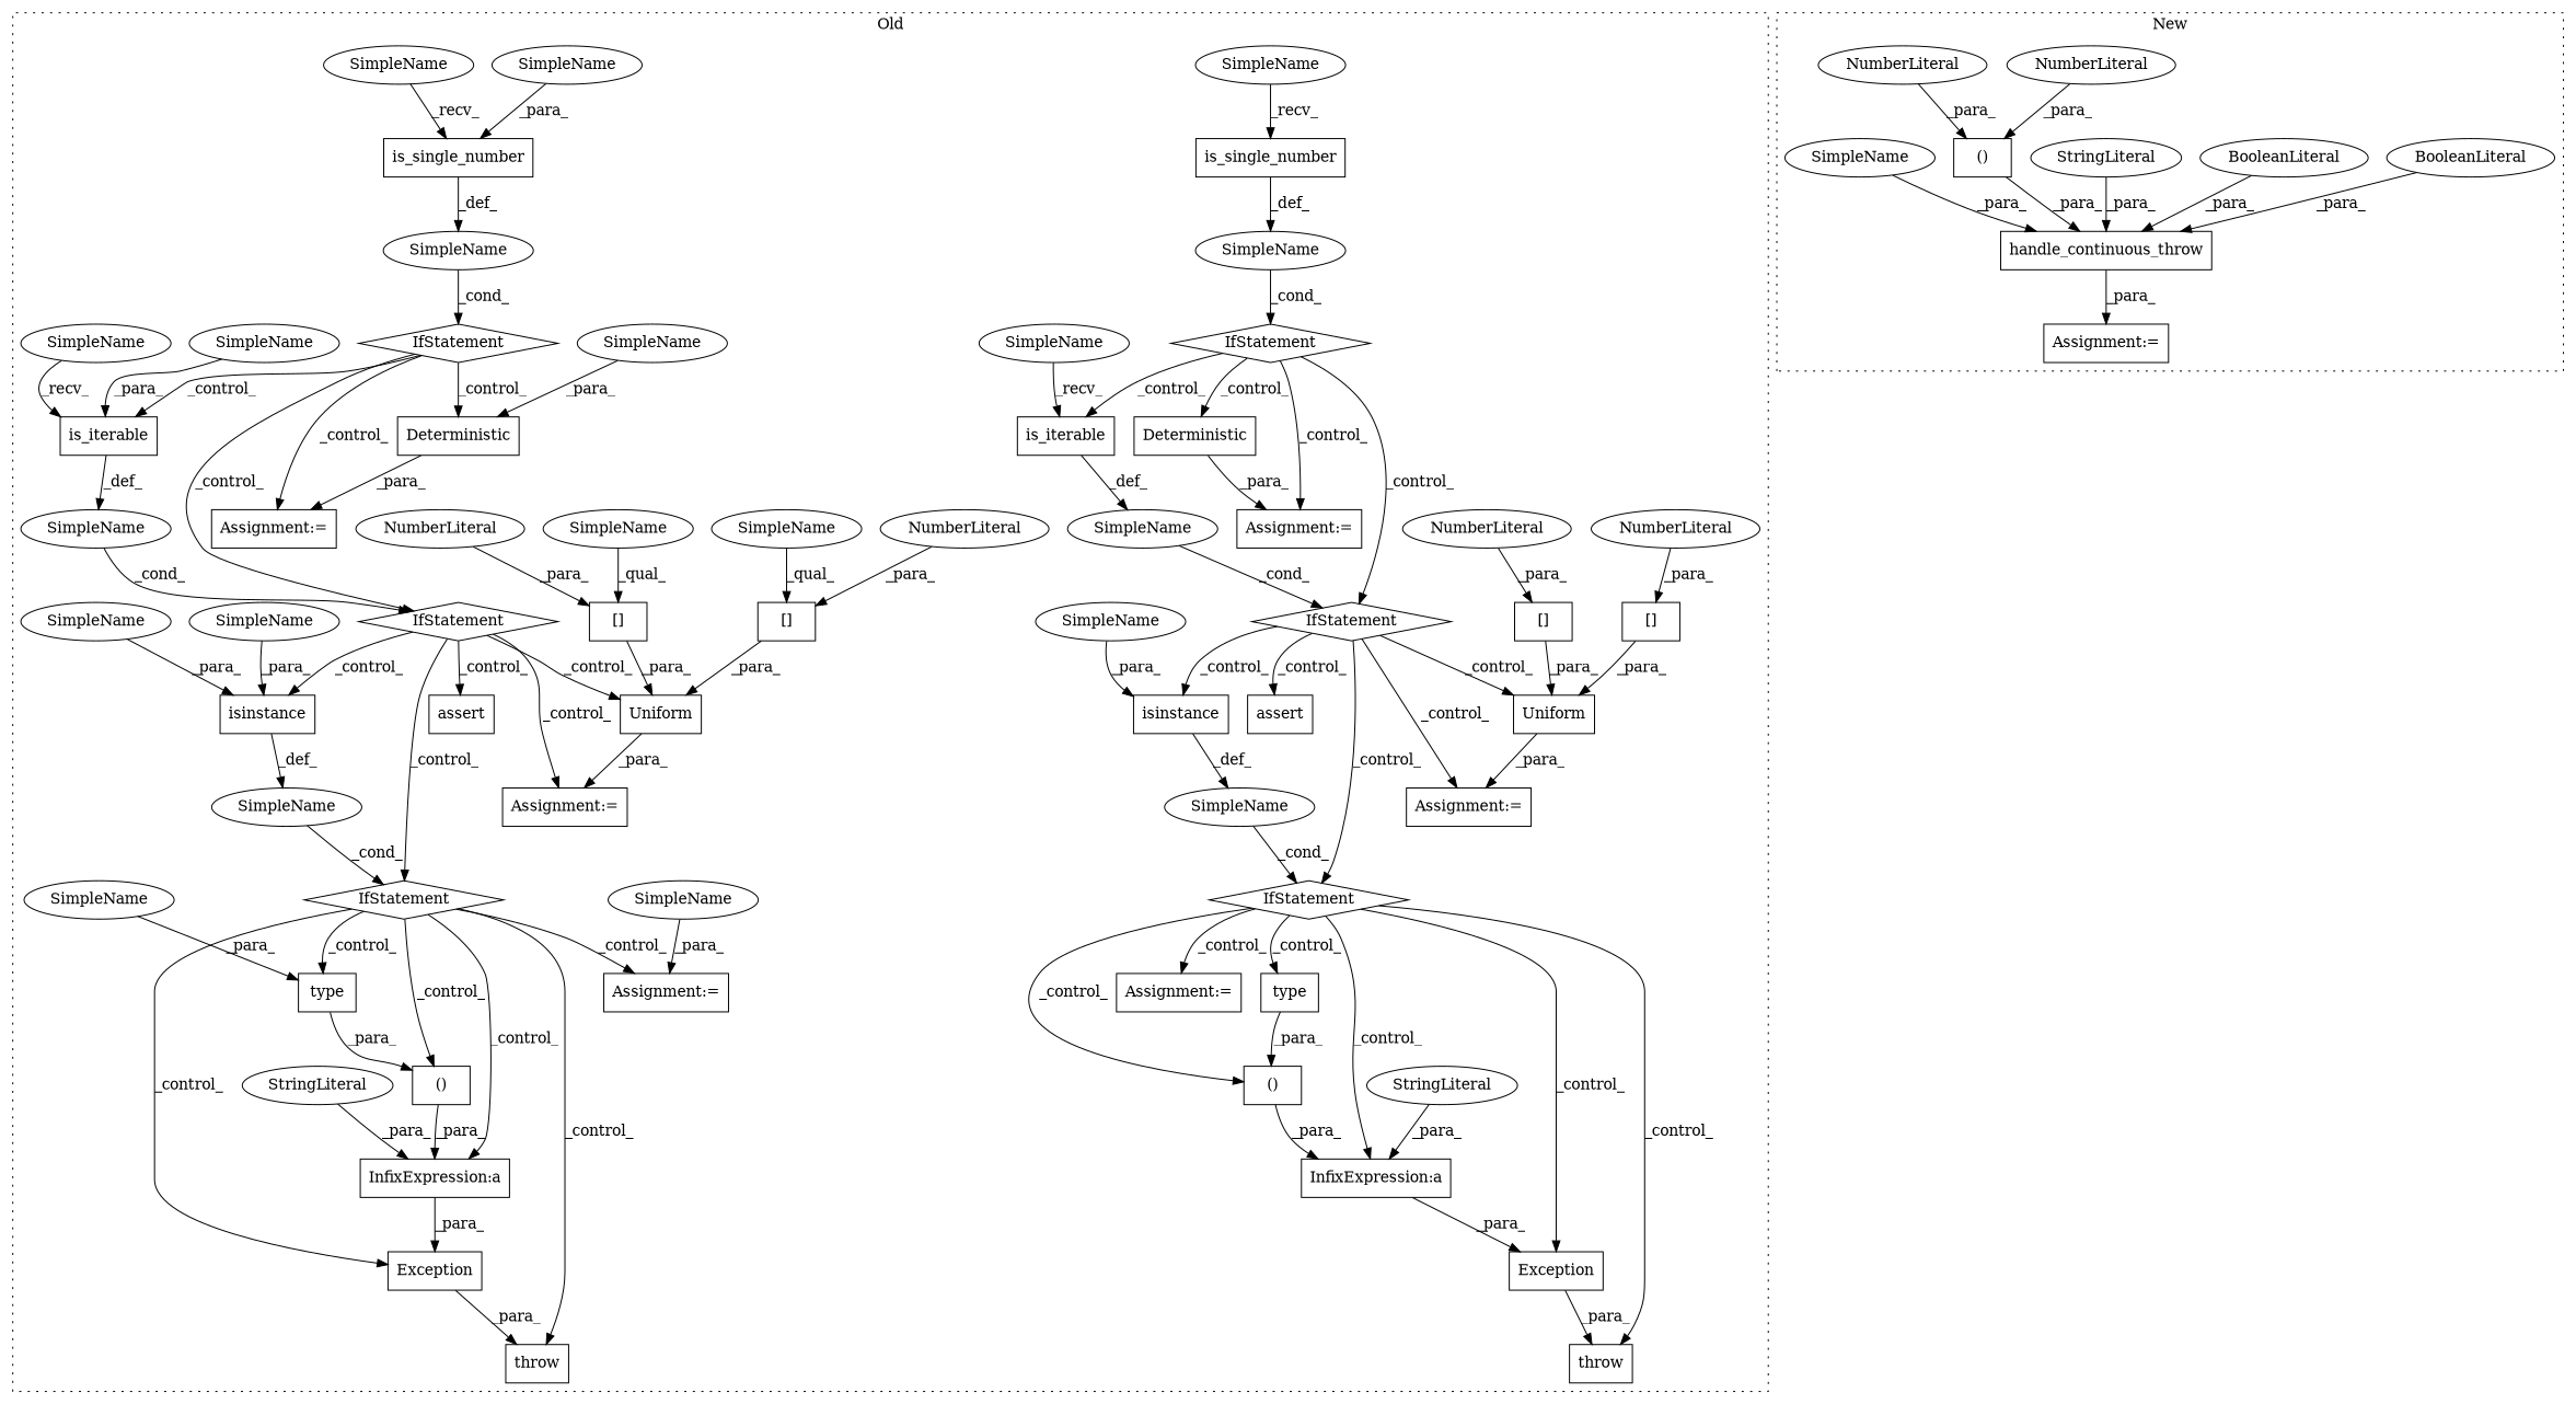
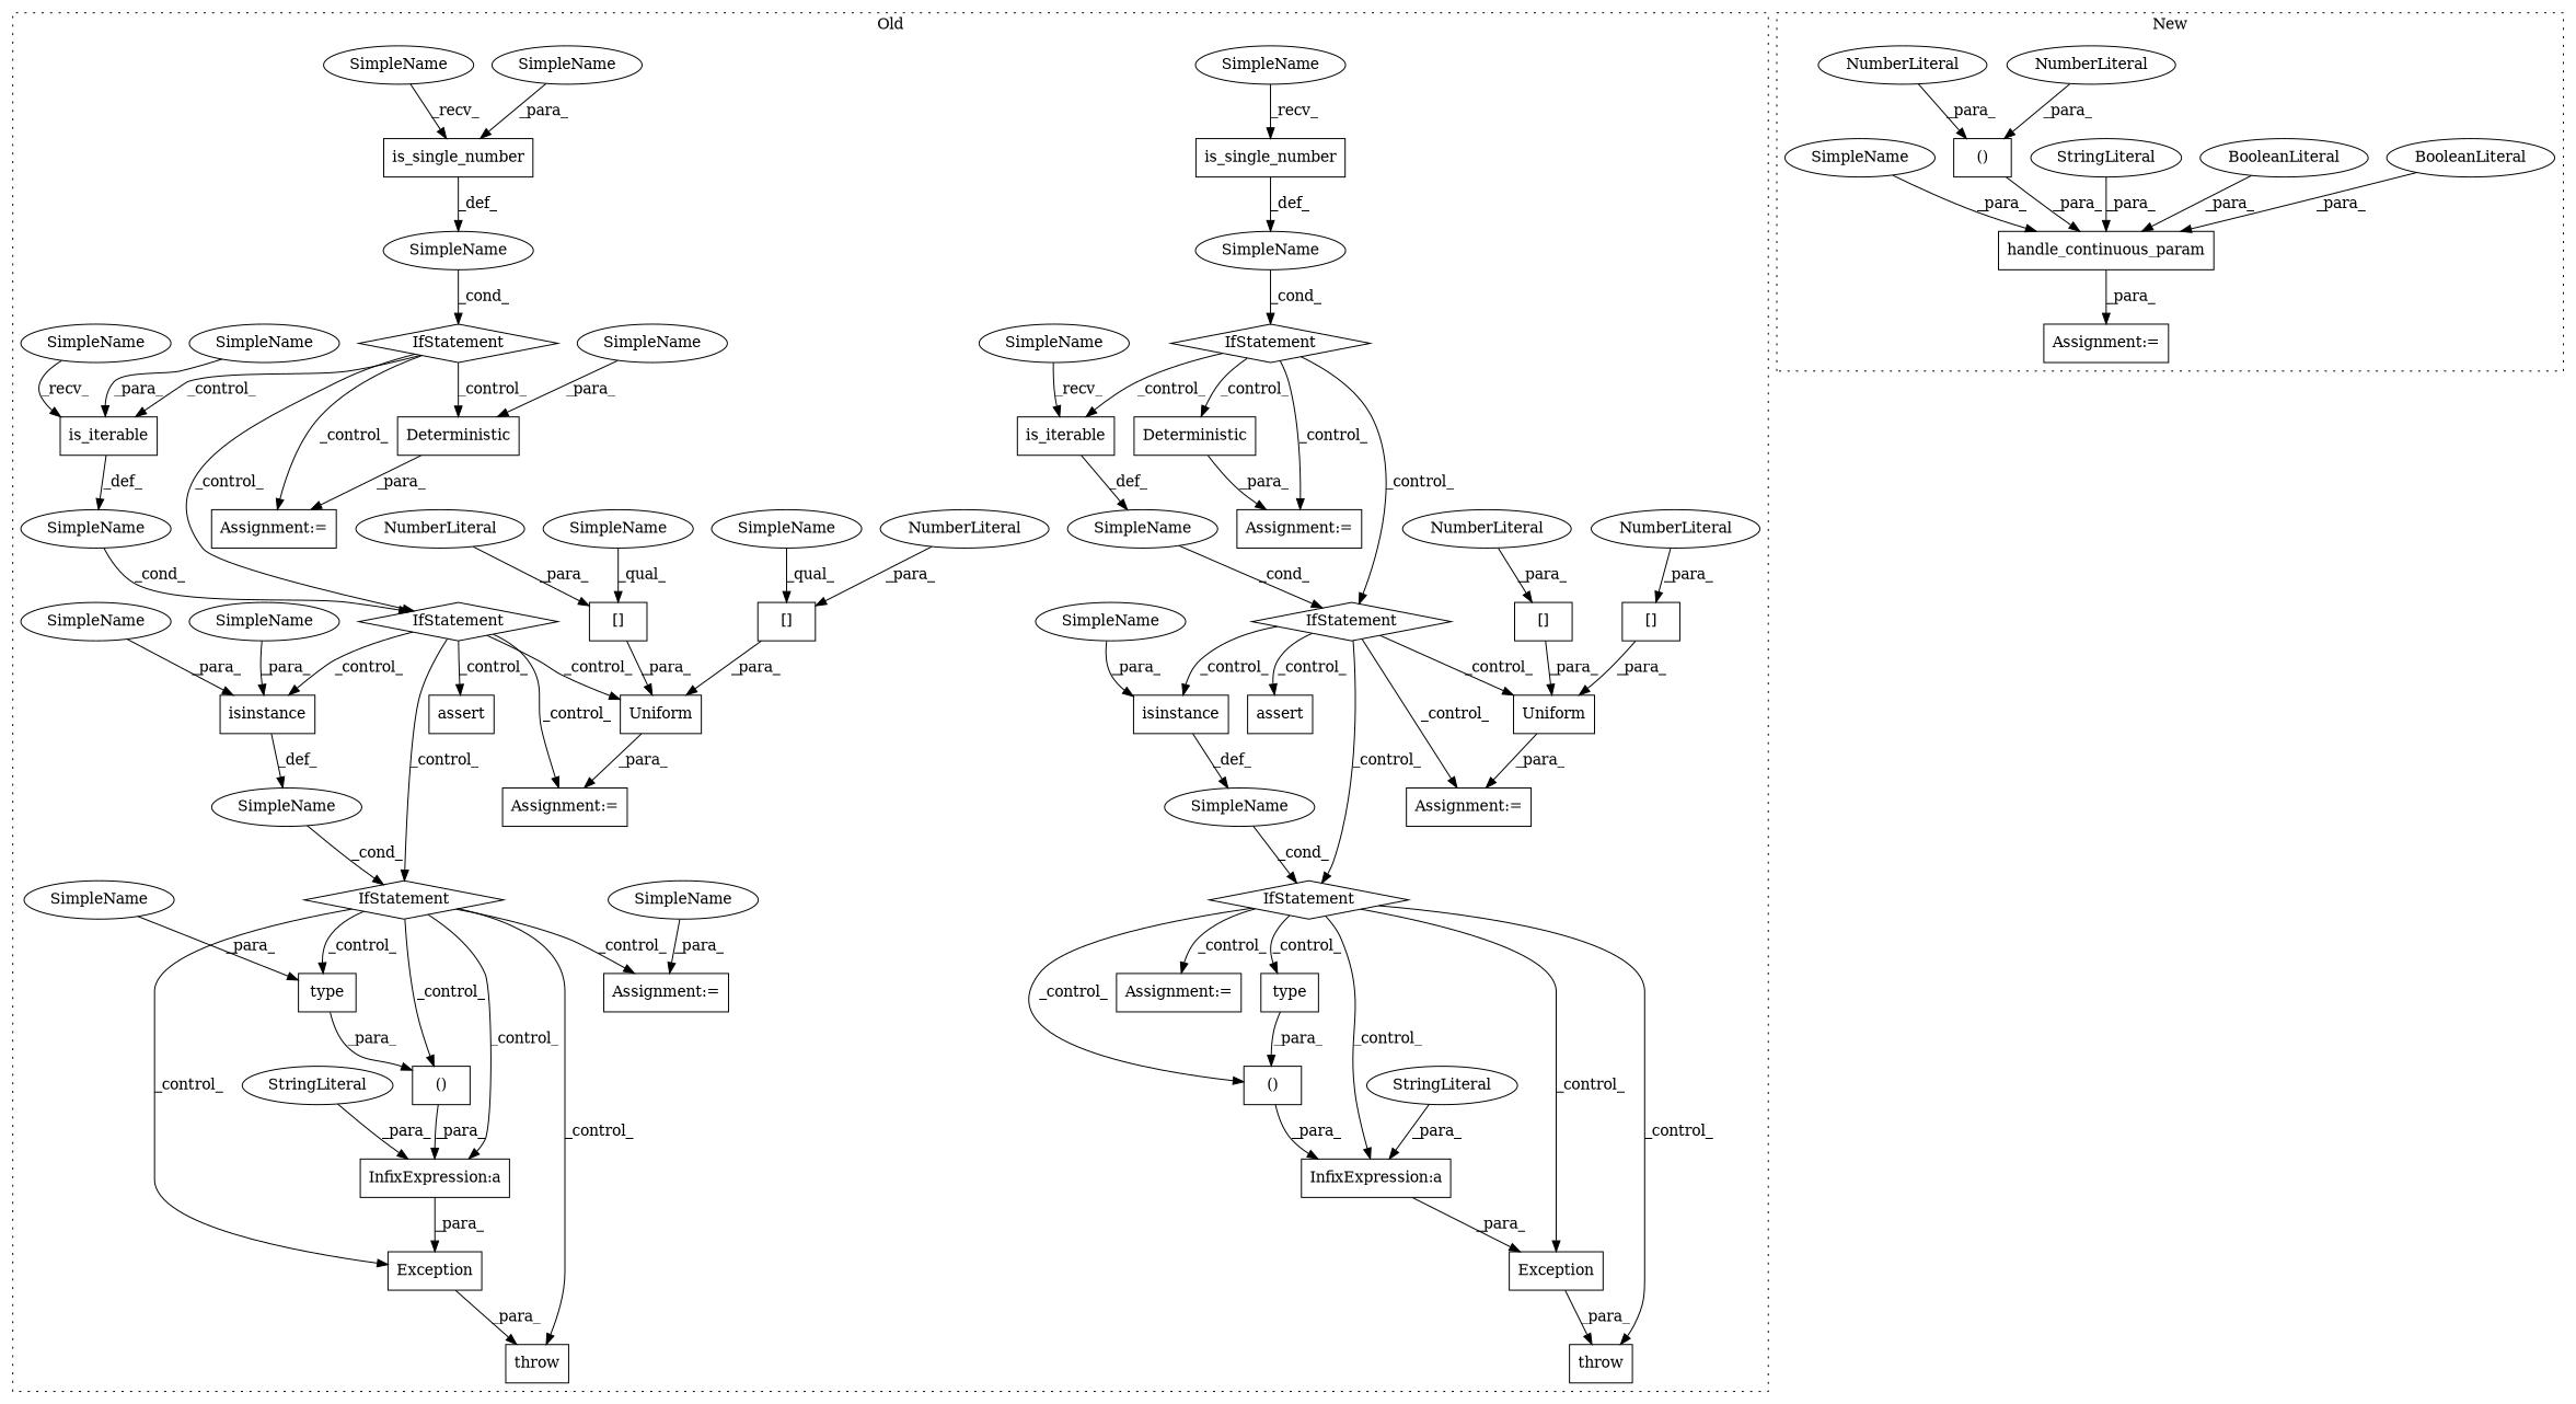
  digraph {
    node [a=42 l=1 shape=box]
    n1 [a=32 l="10,2" label=Exception s="4731,4866"]
    n2 [a=106 l=35 label="()" s=4831]
    n3 [a=27 l=10 label="InfixExpression:a" s=4821]
    n4 [label=SimpleName shape=ellipse l=""]
    n5 [label=SimpleName shape=ellipse l=""]
    n6 [a=32 l="8,1" label=Uniform s="4591,4616"]
    n7 [a=2 l="6,1" label="[]" s="4608,4615"]
    n8 [a=32 l="5,1" label=type s="4855,4865"]
    n9 [a=34 label=NumberLiteral s=4614 shape=ellipse]
    n10 [a=2 l="6,1" label="[]" s="4599,4606"]
    n11 [a=34 label=NumberLiteral s=4605 shape=ellipse]
    n12 [label=SimpleName shape=ellipse l=""]
    n13 [a=32 l="14,1" label=Deterministic s="4362,4381"]
    n14 [a=32 l="11,1" label=isinstance s="4639,4675"]
    n15 [a=45 l=80 label=StringLiteral s=4741 shape=ellipse]
    n16 [a=32 l="17,1" label=is_single_number s="4317,4339"]
    n17 [a=53 l=6 label=throw s=4725]
    n18 [a=32 l="10,2" label=assert s="4446,4569"]
    n19 [a=25 l="4,2" label=IfStatement s="4400,4429" shape=diamond]
    n20 [a=7 label="Assignment:=" s=4361]
    n21 [a=25 l="4,2" label=IfStatement s="4306,4340" shape=diamond]
    n22 [a=7 label="Assignment:=" s=4697]
    n23 [a=25 l="4,2" label=IfStatement s="4635,4676" shape=diamond]
    n24 [a=32 l="12,1" label=is_iterable s="4411,4428"]
    n25 [a=32 l="17,1" label=is_single_number s="4891,4917"]
    n26 [a=32 l="10,2" label=assert s="5036,5167"]
    n27 [a=25 l="4,2" label=IfStatement s="4880,4918" shape=diamond]
    n28 [label=SimpleName shape=ellipse l=""]
    n29 [a=32 l="10,2" label=Exception s="5353,5492"]
    n30 [a=53 l=6 label=throw s=5347]
    n31 [a=106 l=39 label="()" s=5453]
    n32 [a=27 l=10 label="InfixExpression:a" s=5443]
    n33 [a=32 l="8,1" label=Uniform s="5193,5226"]
    n34 [a=2 l="10,1" label="[]" s="5201,5212"]
    n35 [a=34 label=NumberLiteral s=5211 shape=ellipse]
    n36 [a=2 l="10,1" label="[]" s="5214,5225"]
    n37 [a=34 label=NumberLiteral s=5224 shape=ellipse]
    n38 [label=SimpleName shape=ellipse l=""]
    n39 [label=SimpleName shape=ellipse l=""]
    n40 [a=25 l="4,2" label=IfStatement s="4986,5019" shape=diamond]
    n41 [a=32 l="14,1" label=Deterministic s="4944,4967"]
    n42 [a=25 l="4,2" label=IfStatement s="5245,5290" shape=diamond]
    n43 [a=32 l="12,1" label=is_iterable s="4997,5018"]
    n44 [a=32 l="5,1" label=type s="5477,5491"]
    n45 [a=32 l="11,1" label=isinstance s="5249,5289"]
    n46 [a=7 label="Assignment:=" s=5192]
    n47 [a=7 label="Assignment:=" s=4943]
    n48 [a=7 label="Assignment:=" s=5315]
    n49 [a=7 label="Assignment:=" s=4590]
    n50 [a=45 l=80 label=StringLiteral s=5363 shape=ellipse]
    n51 [l=6 label=SimpleName s=4884 shape=ellipse]
    n52 [l=6 label=SimpleName s=4404 shape=ellipse]
    n53 [l=6 label=SimpleName s=4990 shape=ellipse]
    n54 [l=6 label=SimpleName s=4310 shape=ellipse]
    n55 [l=19 label=SimpleName s=5270 shape=ellipse]
    n56 [l=19 label=SimpleName s=4656 shape=ellipse]
    n57 [l=5 label=SimpleName s=4599 shape=ellipse]
    n58 [l=5 label=SimpleName s=4650 shape=ellipse]
    n59 [l=5 label=SimpleName s=4376 shape=ellipse]
    n60 [l=5 label=SimpleName s=4698 shape=ellipse]
    n61 [l=5 label=SimpleName s=4860 shape=ellipse]
    n62 [l=5 label=SimpleName s=4334 shape=ellipse]
    n63 [l=5 label=SimpleName s=4608 shape=ellipse]
    n64 [l=5 label=SimpleName s=4423 shape=ellipse]
-   n65 [a=32 l="24,1" label=handle_continuous_throw s="4348,4419"]
+   n65 [a=32 l="24,1" label=handle_continuous_param s="4348,4419"]
    n66 [a=106 l=17 label="()" s=4391]
    n67 [a=34 l=3 label=NumberLiteral s=4405 shape=ellipse]
    n68 [a=9 l=4 label=BooleanLiteral s=4415 shape=ellipse]
    n69 [a=9 l=4 label=BooleanLiteral s=4410 shape=ellipse]
    n70 [a=45 l=7 label=StringLiteral s=4378 shape=ellipse]
    n71 [a=7 label="Assignment:=" s=4336]
    n72 [a=34 label=NumberLiteral s=4391 shape=ellipse]
    n73 [l=5 label=SimpleName s=4372 shape=ellipse]
    subgraph cluster_1 {
      label=Old
      style=dotted
      n1
      n2
      n3
      n4
      n5
      n6
      n7
      n8
      n9
      n10
      n11
      n12
      n13
      n14
      n15
      n16
      n17
      n18
      n19
      n20
      n21
      n22
      n23
      n24
      n25
      n26
      n27
      n28
      n29
      n30
      n31
      n32
      n33
      n34
      n35
      n36
      n37
      n38
      n39
      n40
      n41
      n42
      n43
      n44
      n45
      n46
      n47
      n48
      n49
      n50
      n51
      n52
      n53
      n54
      n55
      n56
      n57
      n58
      n59
      n60
      n61
      n62
      n63
      n64
    }
    subgraph cluster_2 {
      label=New
      style=dotted
      n65
      n66
      n67
      n68
      n69
      n70
      n71
      n72
      n73
    }
    n1 -> n17 [label=_para_]
    n2 -> n3 [label=_para_]
    n3 -> n1 [label=_para_]
    n4 -> n23 [label=_cond_]
    n5 -> n19 [label=_cond_]
    n6 -> n49 [label=_para_]
    n7 -> n6 [label=_para_]
    n8 -> n2 [label=_para_]
    n9 -> n7 [label=_para_]
    n10 -> n6 [label=_para_]
    n11 -> n10 [label=_para_]
    n12 -> n21 [label=_cond_]
    n13 -> n20 [label=_para_]
    n14 -> n4 [label=_def_]
    n15 -> n3 [label=_para_]
    n16 -> n12 [label=_def_]
    n19 -> n6 [label=_control_]
    n19 -> n14 [label=_control_]
    n19 -> n18 [label=_control_]
    n19 -> n23 [label=_control_]
    n19 -> n49 [label=_control_]
    n21 -> n13 [label=_control_]
    n21 -> n19 [label=_control_]
    n21 -> n20 [label=_control_]
    n21 -> n24 [label=_control_]
    n23 -> n1 [label=_control_]
    n23 -> n2 [label=_control_]
    n23 -> n3 [label=_control_]
    n23 -> n8 [label=_control_]
    n23 -> n17 [label=_control_]
    n23 -> n22 [label=_control_]
    n24 -> n5 [label=_def_]
    n25 -> n28 [label=_def_]
    n27 -> n40 [label=_control_]
    n27 -> n41 [label=_control_]
    n27 -> n43 [label=_control_]
    n27 -> n47 [label=_control_]
    n28 -> n27 [label=_cond_]
    n29 -> n30 [label=_para_]
    n31 -> n32 [label=_para_]
    n32 -> n29 [label=_para_]
    n33 -> n46 [label=_para_]
    n34 -> n33 [label=_para_]
    n35 -> n34 [label=_para_]
    n36 -> n33 [label=_para_]
    n37 -> n36 [label=_para_]
    n38 -> n40 [label=_cond_]
    n39 -> n42 [label=_cond_]
    n40 -> n26 [label=_control_]
    n40 -> n33 [label=_control_]
    n40 -> n42 [label=_control_]
    n40 -> n45 [label=_control_]
    n40 -> n46 [label=_control_]
    n41 -> n47 [label=_para_]
    n42 -> n29 [label=_control_]
    n42 -> n30 [label=_control_]
    n42 -> n31 [label=_control_]
    n42 -> n32 [label=_control_]
    n42 -> n44 [label=_control_]
    n42 -> n48 [label=_control_]
    n43 -> n38 [label=_def_]
    n44 -> n31 [label=_para_]
    n45 -> n39 [label=_def_]
    n50 -> n32 [label=_para_]
    n51 -> n25 [label=_recv_]
    n52 -> n24 [label=_recv_]
    n53 -> n43 [label=_recv_]
    n54 -> n16 [label=_recv_]
    n55 -> n45 [label=_para_]
    n56 -> n14 [label=_para_]
    n57 -> n10 [label=_qual_]
    n58 -> n14 [label=_para_]
    n59 -> n13 [label=_para_]
    n60 -> n22 [label=_para_]
    n61 -> n8 [label=_para_]
    n62 -> n16 [label=_para_]
    n63 -> n7 [label=_qual_]
    n64 -> n24 [label=_para_]
    n65 -> n71 [label=_para_]
    n66 -> n65 [label=_para_]
    n67 -> n66 [label=_para_]
    n68 -> n65 [label=_para_]
    n69 -> n65 [label=_para_]
    n70 -> n65 [label=_para_]
    n72 -> n66 [label=_para_]
    n73 -> n65 [label=_para_]
  }
